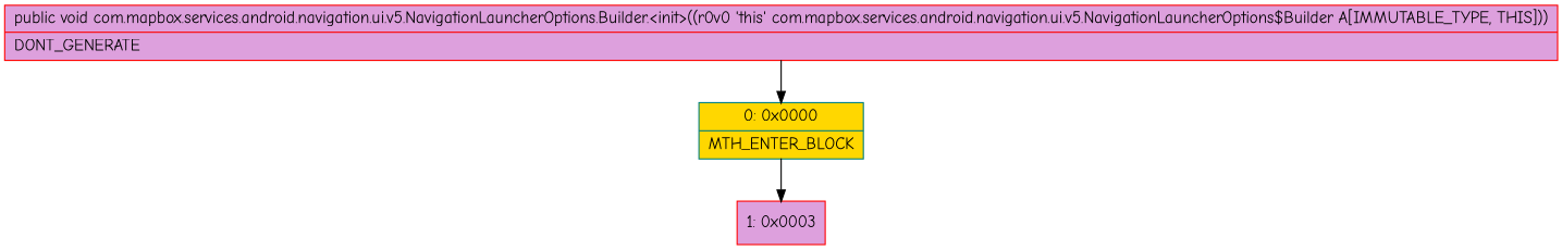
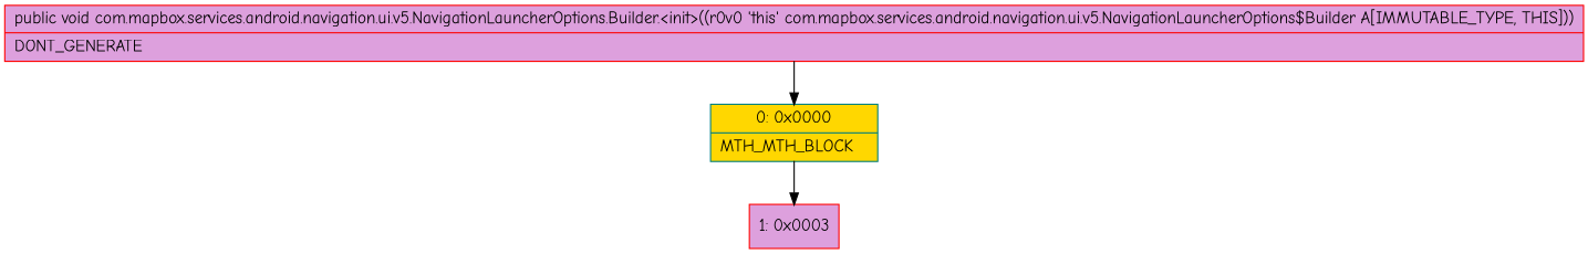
  digraph {
    fontname="Comic Neue"
    node [color=red shape=record style=filled fillcolor=plum fontname="Comic Neue"]
    edge [fontname="Comic Neue"]
-   n1 [color=teal label="{0\:\ 0x0000|MTH_ENTER_BLOCK\l}" fillcolor=gold]
+   n1 [color=teal label="{0\:\ 0x0000|MTH_MTH_BLOCK\l}" fillcolor=gold]
    n2 [label="{1\:\ 0x0003}"]
    n3 [label="{public void com.mapbox.services.android.navigation.ui.v5.NavigationLauncherOptions.Builder.\<init\>((r0v0 'this' com.mapbox.services.android.navigation.ui.v5.NavigationLauncherOptions$Builder A[IMMUTABLE_TYPE, THIS]))  | DONT_GENERATE\l}"]
    subgraph cluster_1 {
      label="R(0)"
    }
    n1 -> n2
    n3 -> n1
  }
